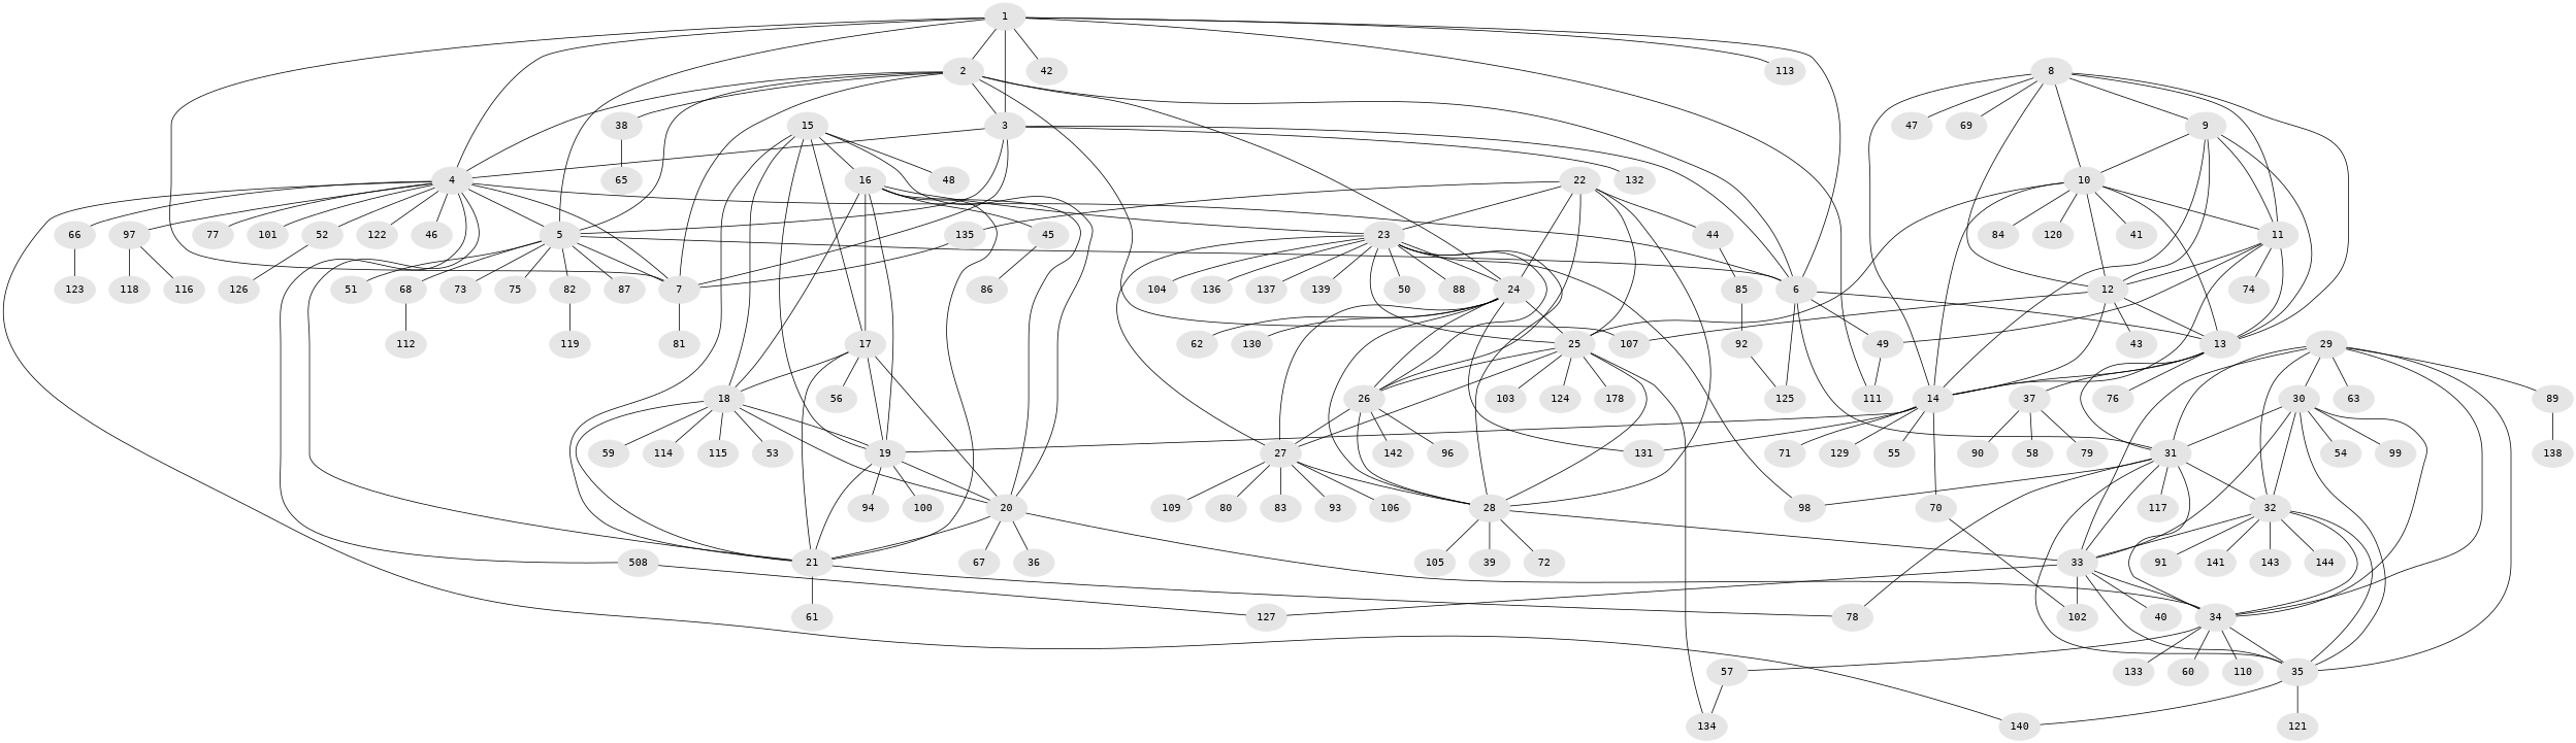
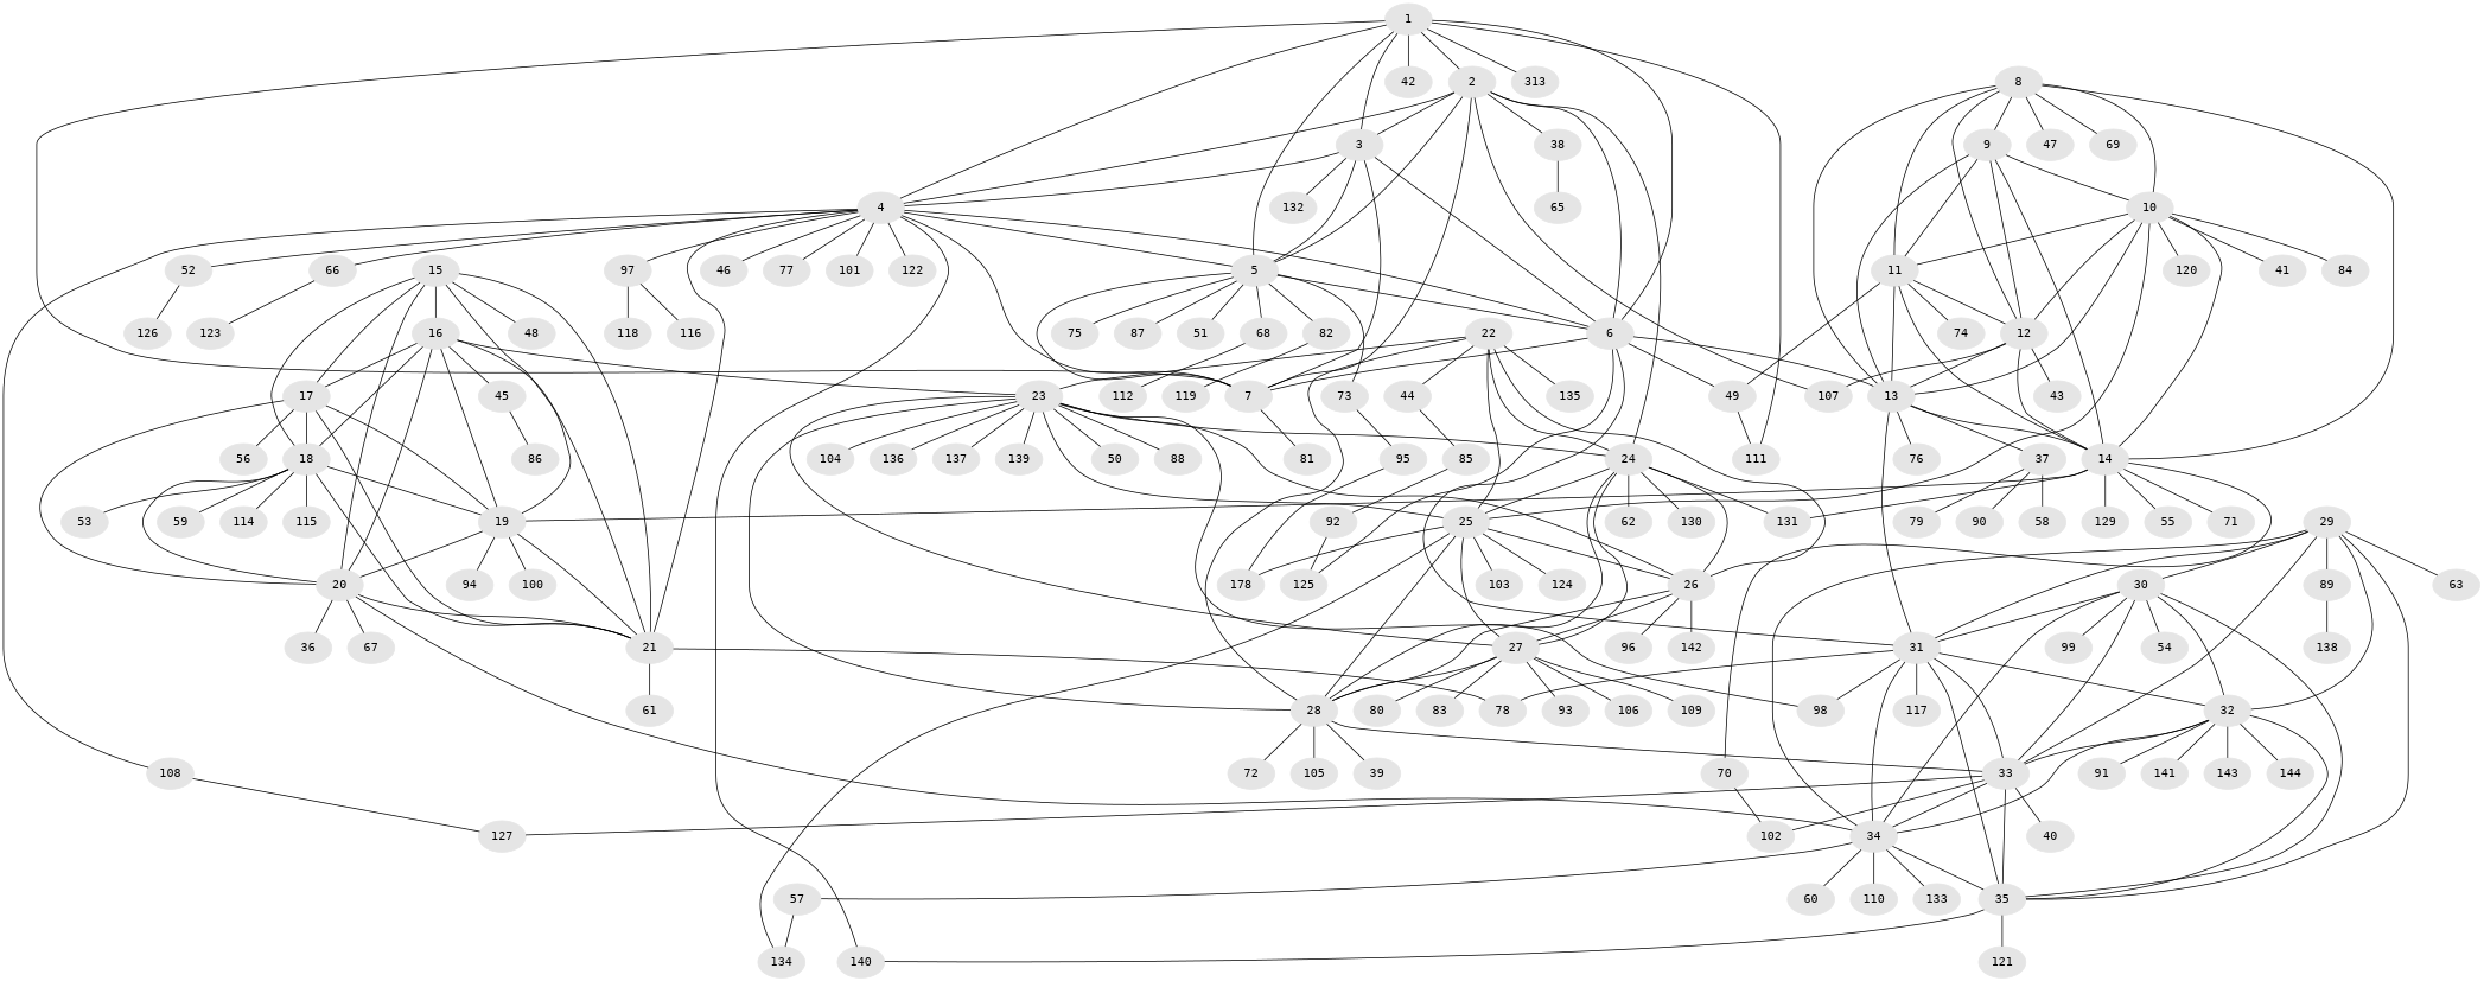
  graph {
    fontname="DejaVu Sans Mono"
    node [color=gray90 fontname="DejaVu Sans Mono" style=filled]
    edge [fontname="DejaVu Sans Mono"]
    1
    2
    3
    4
    5
    6
    7
    42
    111
-   113
+   113 [label=313]
    24
    38
    107
    132
    21
    46
    52
    66
    77
    97
    101
-   108 [label=508]
+   108
    122
    140
    51
    68
    73
    75
    82
    87
    13
    31
    49
    125
    81
    25
    131
    26
    27
    28
    62
    130
    65
    61
    78
    126
    123
    116
    118
    127
    112
+   95
    119
    14
    37
    76
    34
    98
    33
    32
    35
    117
    8
    9
    10
    11
    12
    47
    69
    41
    84
    120
    74
    43
    19
    55
    70
    71
    129
    103
    124
    n82 [label=178]
    134
    58
    79
    90
    20
    94
    100
    102
    15
    16
    17
    18
    48
    23
    45
    56
    53
    59
    114
    115
    36
    67
    50
    88
    104
    136
    137
    139
    86
    57
    60
    110
    133
    22
    44
    135
    96
    142
    80
    83
    93
    106
    109
    39
    72
    105
    85
    40
    29
    30
    63
    89
    54
    99
    91
    141
    143
    144
    121
    138
    92
    1 -- 2
    1 -- 3
    1 -- 4
    1 -- 5
    1 -- 6
    1 -- 7
    1 -- 42
    1 -- 111
    1 -- 113
    2 -- 3
    2 -- 4
    2 -- 5
    2 -- 6
    2 -- 7
    2 -- 24
    2 -- 38
    2 -- 107
    3 -- 4
    3 -- 5
    3 -- 6
    3 -- 7
    3 -- 132
    4 -- 5
    4 -- 6
    4 -- 7
    4 -- 21
    4 -- 46
    4 -- 52
    4 -- 66
    4 -- 77
    4 -- 97
    4 -- 101
    4 -- 108
    4 -- 122
    4 -- 140
    5 -- 6
    5 -- 7
    5 -- 51
    5 -- 68
    5 -- 73
    5 -- 75
    5 -- 82
    5 -- 87
-   135 -- 7
+   6 -- 7
    6 -- 13
    6 -- 31
    6 -- 49
    6 -- 125
    7 -- 81
    24 -- 25
    24 -- 131
    24 -- 26
    24 -- 27
    24 -- 28
    24 -- 62
    24 -- 130
    38 -- 65
    21 -- 61
    21 -- 78
    52 -- 126
    66 -- 123
    97 -- 116
    97 -- 118
    108 -- 127
    68 -- 112
+   73 -- 95
    82 -- 119
    13 -- 31
    13 -- 14
    13 -- 37
    13 -- 76
    31 -- 78
    31 -- 34
    31 -- 98
    31 -- 33
    31 -- 32
    31 -- 35
    31 -- 117
    49 -- 111
    25 -- 26
    25 -- 27
    25 -- 28
    25 -- 103
    25 -- 124
    25 -- n82
    25 -- 134
    26 -- 27
    26 -- 28
    26 -- 96
    26 -- 142
    27 -- 28
    27 -- 80
    27 -- 83
    27 -- 93
    27 -- 106
    27 -- 109
    28 -- 33
    28 -- 39
    28 -- 72
    28 -- 105
+   95 -- n82
    14 -- 131
    14 -- 19
    14 -- 55
    14 -- 70
    14 -- 71
    14 -- 129
    37 -- 58
    37 -- 79
    37 -- 90
    34 -- 35
    34 -- 57
    34 -- 60
    34 -- 110
    34 -- 133
    33 -- 127
    33 -- 34
    33 -- 35
    33 -- 102
    33 -- 40
    32 -- 34
    32 -- 33
    32 -- 35
    32 -- 91
    32 -- 141
    32 -- 143
    32 -- 144
    35 -- 140
    35 -- 121
    8 -- 13
    8 -- 14
    8 -- 9
    8 -- 10
    8 -- 11
    8 -- 12
    8 -- 47
    8 -- 69
    9 -- 13
    9 -- 14
    9 -- 10
    9 -- 11
    9 -- 12
    10 -- 13
    10 -- 25
    10 -- 14
    10 -- 11
    10 -- 12
    10 -- 41
    10 -- 84
    10 -- 120
    11 -- 13
    11 -- 49
    11 -- 14
    11 -- 12
    11 -- 74
    12 -- 107
    12 -- 13
    12 -- 14
    12 -- 43
    19 -- 21
    19 -- 20
    19 -- 94
    19 -- 100
    70 -- 102
    20 -- 21
    20 -- 34
    20 -- 36
    20 -- 67
    15 -- 21
    15 -- 19
    15 -- 20
    15 -- 16
    15 -- 17
    15 -- 18
    15 -- 48
    16 -- 21
    16 -- 19
    16 -- 20
    16 -- 17
    16 -- 18
    16 -- 23
    16 -- 45
    17 -- 21
    17 -- 19
    17 -- 20
    17 -- 18
    17 -- 56
    18 -- 21
    18 -- 19
    18 -- 20
    18 -- 53
    18 -- 59
    18 -- 114
    18 -- 115
    23 -- 24
    23 -- 25
    23 -- 26
    23 -- 27
    23 -- 28
    23 -- 98
    23 -- 50
    23 -- 88
    23 -- 104
    23 -- 136
    23 -- 137
    23 -- 139
    45 -- 86
    57 -- 134
    22 -- 24
    22 -- 25
    22 -- 26
    22 -- 28
    22 -- 23
    22 -- 44
    22 -- 135
    44 -- 85
    85 -- 92
    29 -- 31
    29 -- 34
    29 -- 33
    29 -- 32
    29 -- 35
    29 -- 30
    29 -- 63
    29 -- 89
    30 -- 31
    30 -- 34
    30 -- 33
    30 -- 32
    30 -- 35
    30 -- 54
    30 -- 99
    89 -- 138
    92 -- 125
  }
